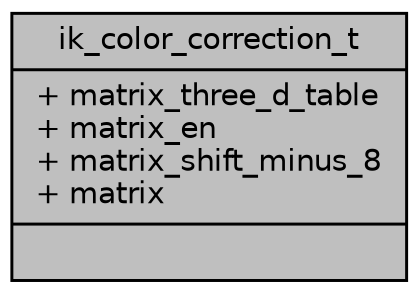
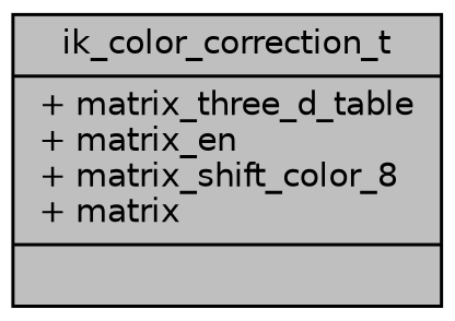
  digraph {
    fontname="DejaVu Sans"
-   n1 [color=black fillcolor=grey75 fontcolor=black fontname="DejaVu Sans" fontsize=10 height=0.2 label="{ik_color_correction_t\n|+ matrix_three_d_table\l+ matrix_en\l+ matrix_shift_minus_8\l+ matrix\l|}" shape=record style=filled width=0.4]
+   n1 [color=black fillcolor=grey75 fontcolor=black fontname="DejaVu Sans" fontsize=10 height=0.2 label="{ik_color_correction_t\n|+ matrix_three_d_table\l+ matrix_en\l+ matrix_shift_color_8\l+ matrix\l|}" shape=record style=filled width=0.4]
  }
